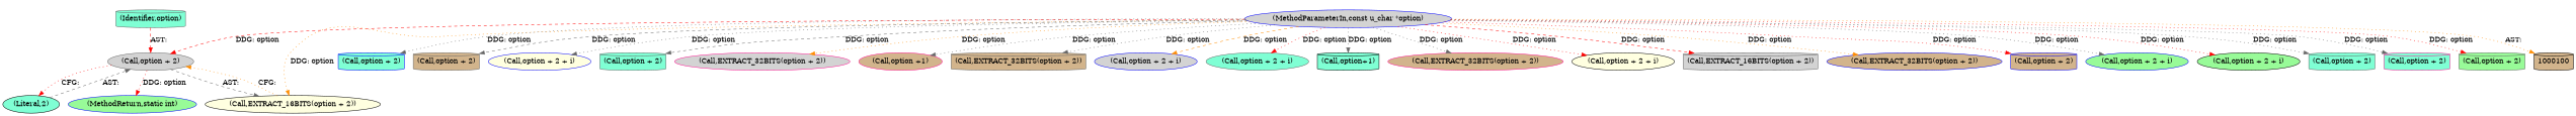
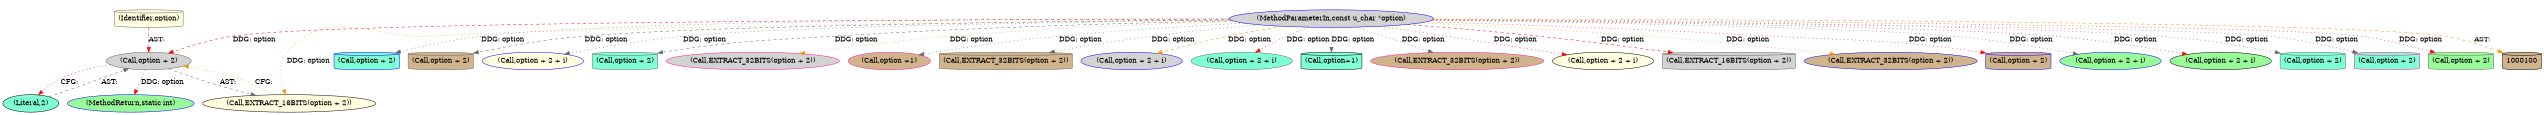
  digraph {
    node [color=gray40 fillcolor=aquamarine shape=ellipse style=filled]
    edge [color=gray40 style=dotted]
    n1 [fillcolor=lightgrey label="(Call,option + 2)"]
    n2 [color=black label="(Literal,2)"]
    n3 [color=blue fillcolor=palegreen label="(MethodReturn,static int)"]
    n4 [color=black fillcolor=lightyellow label="(Call,EXTRACT_16BITS(option + 2))"]
    n5 [color=blue fillcolor=lightgrey label="(MethodParameterIn,const u_char *option)"]
    n6 [color=blue label="(Call,option + 2)" shape=cylinder]
    n7 [fillcolor=tan label="(Call,option + 2)" shape=cylinder]
    n8 [color=blue fillcolor=lightyellow label="(Call,option + 2 + i)"]
    n9 [label="(Call,option + 2)" shape=cylinder]
    n10 [color=deeppink fillcolor=lightgrey label="(Call,EXTRACT_32BITS(option + 2))"]
    n11 [color=deeppink fillcolor=tan label="(Call,option +1)"]
    n12 [fillcolor=tan label="(Call,EXTRACT_32BITS(option + 2))" shape=cylinder]
    n13 [color=blue fillcolor=lightgrey label="(Call,option + 2 + i)"]
    n14 [label="(Call,option + 2 + i)"]
    n15 [color=black label="(Call,option+1)" shape=cylinder]
    n16 [color=deeppink fillcolor=tan label="(Call,EXTRACT_32BITS(option + 2))"]
    n17 [color=black fillcolor=lightyellow label="(Call,option + 2 + i)"]
    n18 [fillcolor=lightgrey label="(Call,EXTRACT_16BITS(option + 2))" shape=cylinder]
    n19 [color=blue fillcolor=tan label="(Call,EXTRACT_32BITS(option + 2))"]
    n20 [color=blue fillcolor=tan label="(Call,option + 2)" shape=cylinder]
    n21 [color=blue fillcolor=palegreen label="(Call,option + 2 + i)"]
    n22 [color=black fillcolor=palegreen label="(Call,option + 2 + i)"]
    n23 [label="(Call,option + 2)" shape=cylinder]
    n24 [color=deeppink label="(Call,option + 2)" shape=cylinder]
    n25 [fillcolor=palegreen label="(Call,option + 2)" shape=cylinder]
    1000100 [color=black fillcolor=tan shape=cylinder]
-   n27 [label="(Identifier,option)" shape=cylinder]
+   n27 [fillcolor=lightyellow label="(Identifier,option)" shape=cylinder]
    n1 -> n2 [color=red label="CFG: "]
    n1 -> n3 [color=red label="DDG: option"]
    n1 -> n4 [label="AST: " style=dashed]
    n2 -> n1 [label="AST: " style=dashed]
    n4 -> n1 [color=darkorange label="CFG: "]
    n5 -> n1 [color=red label="DDG: option" style=dashed]
    n5 -> n4 [color=darkorange label="DDG: option"]
    n5 -> n6 [label="DDG: option"]
    n5 -> n7 [label="DDG: option" style=dashed]
    n5 -> n8 [label="DDG: option"]
    n5 -> n9 [label="DDG: option" style=dashed]
    n5 -> n10 [color=darkorange label="DDG: option"]
    n5 -> n11 [label="DDG: option"]
    n5 -> n12 [label="DDG: option"]
    n5 -> n13 [color=darkorange label="DDG: option" style=dashed]
    n5 -> n14 [color=red label="DDG: option"]
    n5 -> n15 [label="DDG: option"]
    n5 -> n16 [label="DDG: option"]
    n5 -> n17 [color=red label="DDG: option"]
    n5 -> n18 [color=red label="DDG: option" style=dashed]
    n5 -> n19 [color=darkorange label="DDG: option"]
    n5 -> n20 [color=red label="DDG: option"]
    n5 -> n21 [label="DDG: option"]
    n5 -> n22 [color=red label="DDG: option"]
    n5 -> n23 [label="DDG: option"]
    n5 -> n24 [label="DDG: option"]
    n5 -> n25 [color=red label="DDG: option"]
-   n5 -> 1000100 [color=darkorange label="AST: "]
+   n5 -> 1000100 [color=darkorange label="AST: " style=dashed]
    n27 -> n1 [color=red label="AST: " style=dashed]
  }
